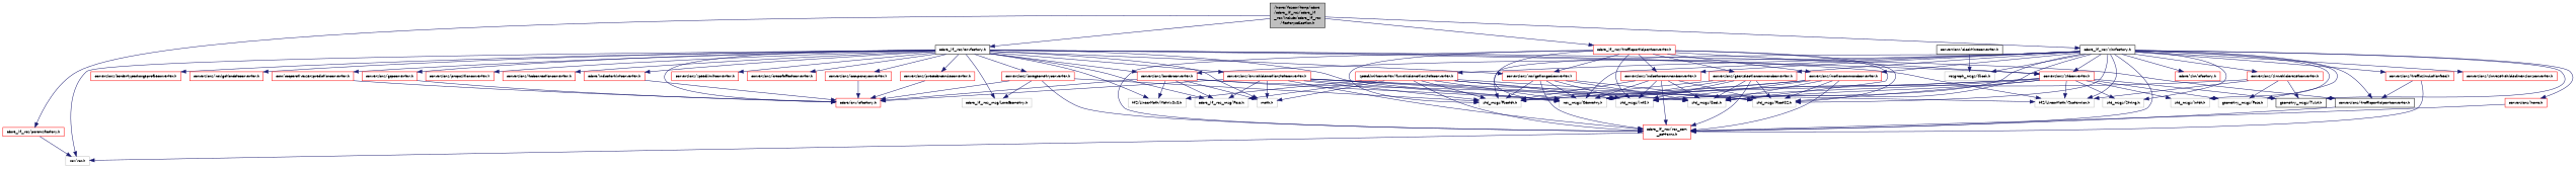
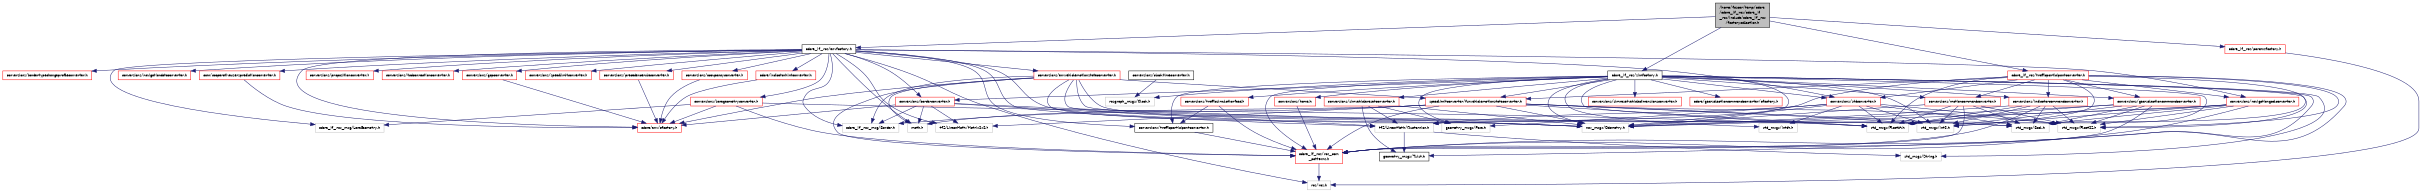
  digraph {
    fontname="Patrick Hand"
    node [color=red fillcolor=white fontname="Patrick Hand" fontsize=10 shape=record style=filled]
    edge [color=midnightblue fontname="Patrick Hand" fontsize=10 labelfontname=Helvetica labelfontsize=10 style=solid]
    n1 [color=black fillcolor=grey75 fontcolor=black height=0.2 label="/home/fascar/temp/adore\l/adore_if_ros/adore_if\l_ros/include/adore_if_ros\l/factorycollection.h" width=0.4]
    n2 [color=black height=0.2 label="adore_if_ros/simfactory.h" width=0.4]
    n3 [color=black height=0.2 label="adore_if_ros/envfactory.h" width=0.4]
    n4 [height=0.2 label="adore_if_ros/paramsfactory.h" width=0.4]
    n5 [height=0.2 label="adore_if_ros/trafficparticipantconverter.h" width=0.4]
-   n6 [height=0.2 label="adore/sim/afactory.h" width=0.4]
+   n6 [height=0.2 label="adore/gearselectioncommandconverter/afactory.h" width=0.4]
    n7 [height=0.2 label="adore_if_ros/ros_com\l_patterns.h" width=0.4]
    n8 [color=grey75 height=0.2 label="std_msgs/Float32.h" width=0.4]
    n9 [color=grey75 height=0.2 label="std_msgs/Float64.h" width=0.4]
    n10 [color=grey75 height=0.2 label="std_msgs/String.h" width=0.4]
    n11 [color=grey75 height=0.2 label="std_msgs/Int8.h" width=0.4]
    n12 [color=grey75 height=0.2 label="std_msgs/Int64.h" width=0.4]
    n13 [color=grey75 height=0.2 label="std_msgs/Bool.h" width=0.4]
    n14 [color=grey75 height=0.2 label="rosgraph_msgs/Clock.h" width=0.4]
    n15 [color=grey75 height=0.2 label="nav_msgs/Odometry.h" width=0.4]
    n16 [color=grey75 height=0.2 label="tf2/LinearMath/Quaternion.h" width=0.4]
    n17 [color=grey75 height=0.2 label="geometry_msgs/Pose.h" width=0.4]
    n18 [color=black height=0.2 label="geometry_msgs/Twist.h" width=0.4]
    n19 [height=0.2 label="conversions/gearselectioncommandconverter.h" width=0.4]
    n20 [height=0.2 label="conversions/indicatorcommandconverter.h" width=0.4]
    n21 [height=0.2 label="conversions/motioncommandconverter.h" width=0.4]
    n22 [height=0.2 label="speedlimitconverter/funvehiclemotionstateconverter.h" width=0.4]
    n23 [height=0.2 label="conversions/simvehicleresetconverter.h" width=0.4]
    n24 [height=0.2 label="conversions/simresetvehicledimensionsconverter.h" width=0.4]
    n25 [height=0.2 label="conversions/stdconverter.h" width=0.4]
    n26 [color=black height=0.2 label="conversions/trafficparticipantconverter.h" width=0.4]
    n27 [height=0.2 label="conversions/trafficsimulationfeed.h" width=0.4]
    n28 [height=0.2 label="conversions/home.h" width=0.4]
    n29 [height=0.2 label="conversions/borderconverter.h" width=0.4]
    n30 [color=grey75 height=0.2 label="ros/ros.h" width=0.4]
    n31 [color=grey75 height=0.2 label="math.h" width=0.4]
    n32 [color=grey75 height=0.2 label="tf2/LinearMath/Matrix3x3.h" width=0.4]
-   n33 [color=grey75 height=0.2 label="adore_if_ros_msg/Pose.h" width=0.4]
+   n33 [color=grey75 height=0.2 label="adore_if_ros_msg/Border.h" width=0.4]
    n34 [height=0.2 label="adore/env/afactory.h" width=0.4]
    n35 [color=grey75 height=0.2 label="adore_if_ros_msg/LaneGeometry.h" width=0.4]
    n36 [height=0.2 label="conversions/bordertypechangeprofileconverter.h" width=0.4]
    n37 [height=0.2 label="conversions/envvehiclemotionstateconverter.h" width=0.4]
    n38 [height=0.2 label="conversions/navigationdataconverter.h" width=0.4]
    n39 [height=0.2 label="conversions/navigationgoalconverter.h" width=0.4]
    n40 [height=0.2 label="conversions/precedenceruleconverter.h" width=0.4]
    n41 [height=0.2 label="conversions/propositionconverter.h" width=0.4]
    n42 [height=0.2 label="conversions/tcdconnectionconverter.h" width=0.4]
    n43 [height=0.2 label="conversions/occupancyconverter.h" width=0.4]
    n44 [height=0.2 label="conversions/lanegeometryconverter.h" width=0.4]
    n45 [height=0.2 label="conversions/speedlimitconverter.h" width=0.4]
-   n46 [height=0.2 label="conversions/areaofeffectconverter.h" width=0.4]
    n47 [height=0.2 label="com/cooperativeuserspredictionconverter.h" width=0.4]
    n48 [height=0.2 label="conversions/gapconverter.h" width=0.4]
    n49 [height=0.2 label="adore/indicatorhintconverter.h" width=0.4]
    n50 [color=black height=0.2 label="conversions/clocktimeconverter.h" width=0.4]
    n1 -> n2
    n1 -> n3
    n1 -> n4
    n1 -> n5
    n2 -> n6
    n2 -> n7
    n2 -> n8
    n2 -> n9
    n2 -> n10
    n2 -> n11
    n2 -> n12
    n2 -> n13
    n2 -> n14
    n2 -> n15
    n2 -> n16
    n2 -> n17
    n2 -> n18
    n2 -> n19
    n2 -> n20
    n2 -> n21
    n2 -> n22
    n2 -> n23
    n2 -> n24
    n2 -> n25
    n2 -> n26
    n2 -> n27
    n2 -> n28
    n2 -> n29
    n3 -> n15
    n3 -> n16
    n3 -> n25
    n3 -> n26
    n3 -> n29
    n3 -> n30
    n3 -> n31
    n3 -> n32
    n3 -> n33
    n3 -> n34
    n3 -> n35
    n3 -> n36
    n3 -> n37
    n3 -> n38
    n3 -> n39
    n3 -> n40
    n3 -> n41
    n3 -> n42
    n3 -> n43
    n3 -> n44
    n3 -> n45
-   n3 -> n46
    n3 -> n47
    n3 -> n48
    n3 -> n49
    n4 -> n30
    n5 -> n7
    n5 -> n8
    n5 -> n9
    n5 -> n11
    n5 -> n13
    n5 -> n15
    n5 -> n19
    n5 -> n20
    n5 -> n21
+   n5 -> n22
    n5 -> n25
    n5 -> n39
    n7 -> n30
    n19 -> n7
    n19 -> n8
    n19 -> n9
    n19 -> n11
    n19 -> n13
    n19 -> n15
    n20 -> n7
    n20 -> n8
    n20 -> n9
    n20 -> n11
    n20 -> n13
    n20 -> n15
    n21 -> n7
    n21 -> n8
    n21 -> n9
    n21 -> n11
    n21 -> n13
    n21 -> n15
    n22 -> n7
    n22 -> n8
    n22 -> n9
    n22 -> n11
    n22 -> n13
    n22 -> n15
    n22 -> n31
    n22 -> n32
    n22 -> n33
    n23 -> n15
    n23 -> n16
    n23 -> n17
    n23 -> n18
    n25 -> n8
    n25 -> n9
-   n25 -> n10
+   n16 -> n10
    n25 -> n11
    n25 -> n12
    n25 -> n13
    n25 -> n15
    n25 -> n16
    n25 -> n17
-   n25 -> n18
+   n16 -> n18
    n26 -> n7
    n27 -> n7
    n27 -> n26
    n28 -> n7
    n29 -> n15
    n29 -> n16
    n29 -> n31
    n29 -> n32
    n29 -> n33
    n29 -> n34
    n37 -> n7
    n37 -> n8
-   n37 -> n9
+   n37 -> n22
    n37 -> n11
    n37 -> n13
    n37 -> n15
    n37 -> n31
    n37 -> n33
    n37 -> n34
    n39 -> n7
    n39 -> n8
    n39 -> n9
    n39 -> n11
    n39 -> n13
    n39 -> n15
    n40 -> n34
    n43 -> n34
    n44 -> n7
    n44 -> n9
    n44 -> n34
    n44 -> n35
    n47 -> n34
    n48 -> n34
    n49 -> n34
    n50 -> n14
  }
